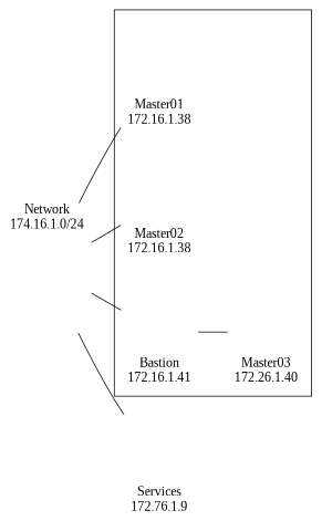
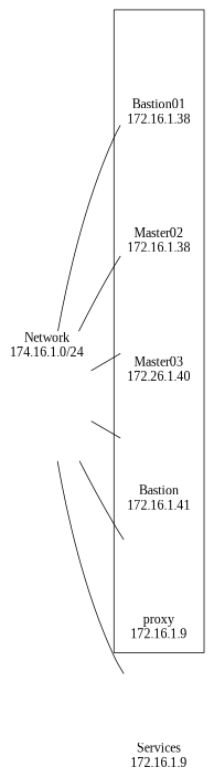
  graph {
    bgcolor=white
    fontname="Liberation Serif"
    labelloc=b
    penwidth=1
    rankdir=LR
    node [fontname="Liberation Serif" fontsize=16 shape=plaintext]
    edge [arrowsize=1 color=black fontname="Liberation Serif"]
-   n1 [label="\n\n\n\n\nMaster01\n172.16.1.38"]
+   n1 [label="\n\n\n\n\nBastion01\n172.16.1.38"]
    n2 [label="\n\n\n\n\nMaster02\n172.16.1.38"]
    n3 [label="\n\n\n\n\nMaster03\n172.26.1.40"]
    n4 [label="\n\n\n\n\nBastion\n172.16.1.41"]
+   n5 [label="\n\n\n\n\nproxy\n172.16.1.9"]
    n6 [label="Network\n174.16.1.0/24\n\n\n\n\n\n\n" labelloc=t]
-   n7 [label="\n\n\n\n\nServices\n172.76.1.9"]
+   n7 [label="\n\n\n\n\nServices\n172.16.1.9"]
    subgraph cluster_1 {
      n1
      n2
      n3
      n4
+     n5
    }
    subgraph sub_2 {
      n6
    }
    subgraph sub_3 {
      n7
    }
    n6 -- n1
    n6 -- n2
-   n4 -- n3
+   n6 -- n3
    n6 -- n4
+   n6 -- n5
    n6 -- n7
  }
